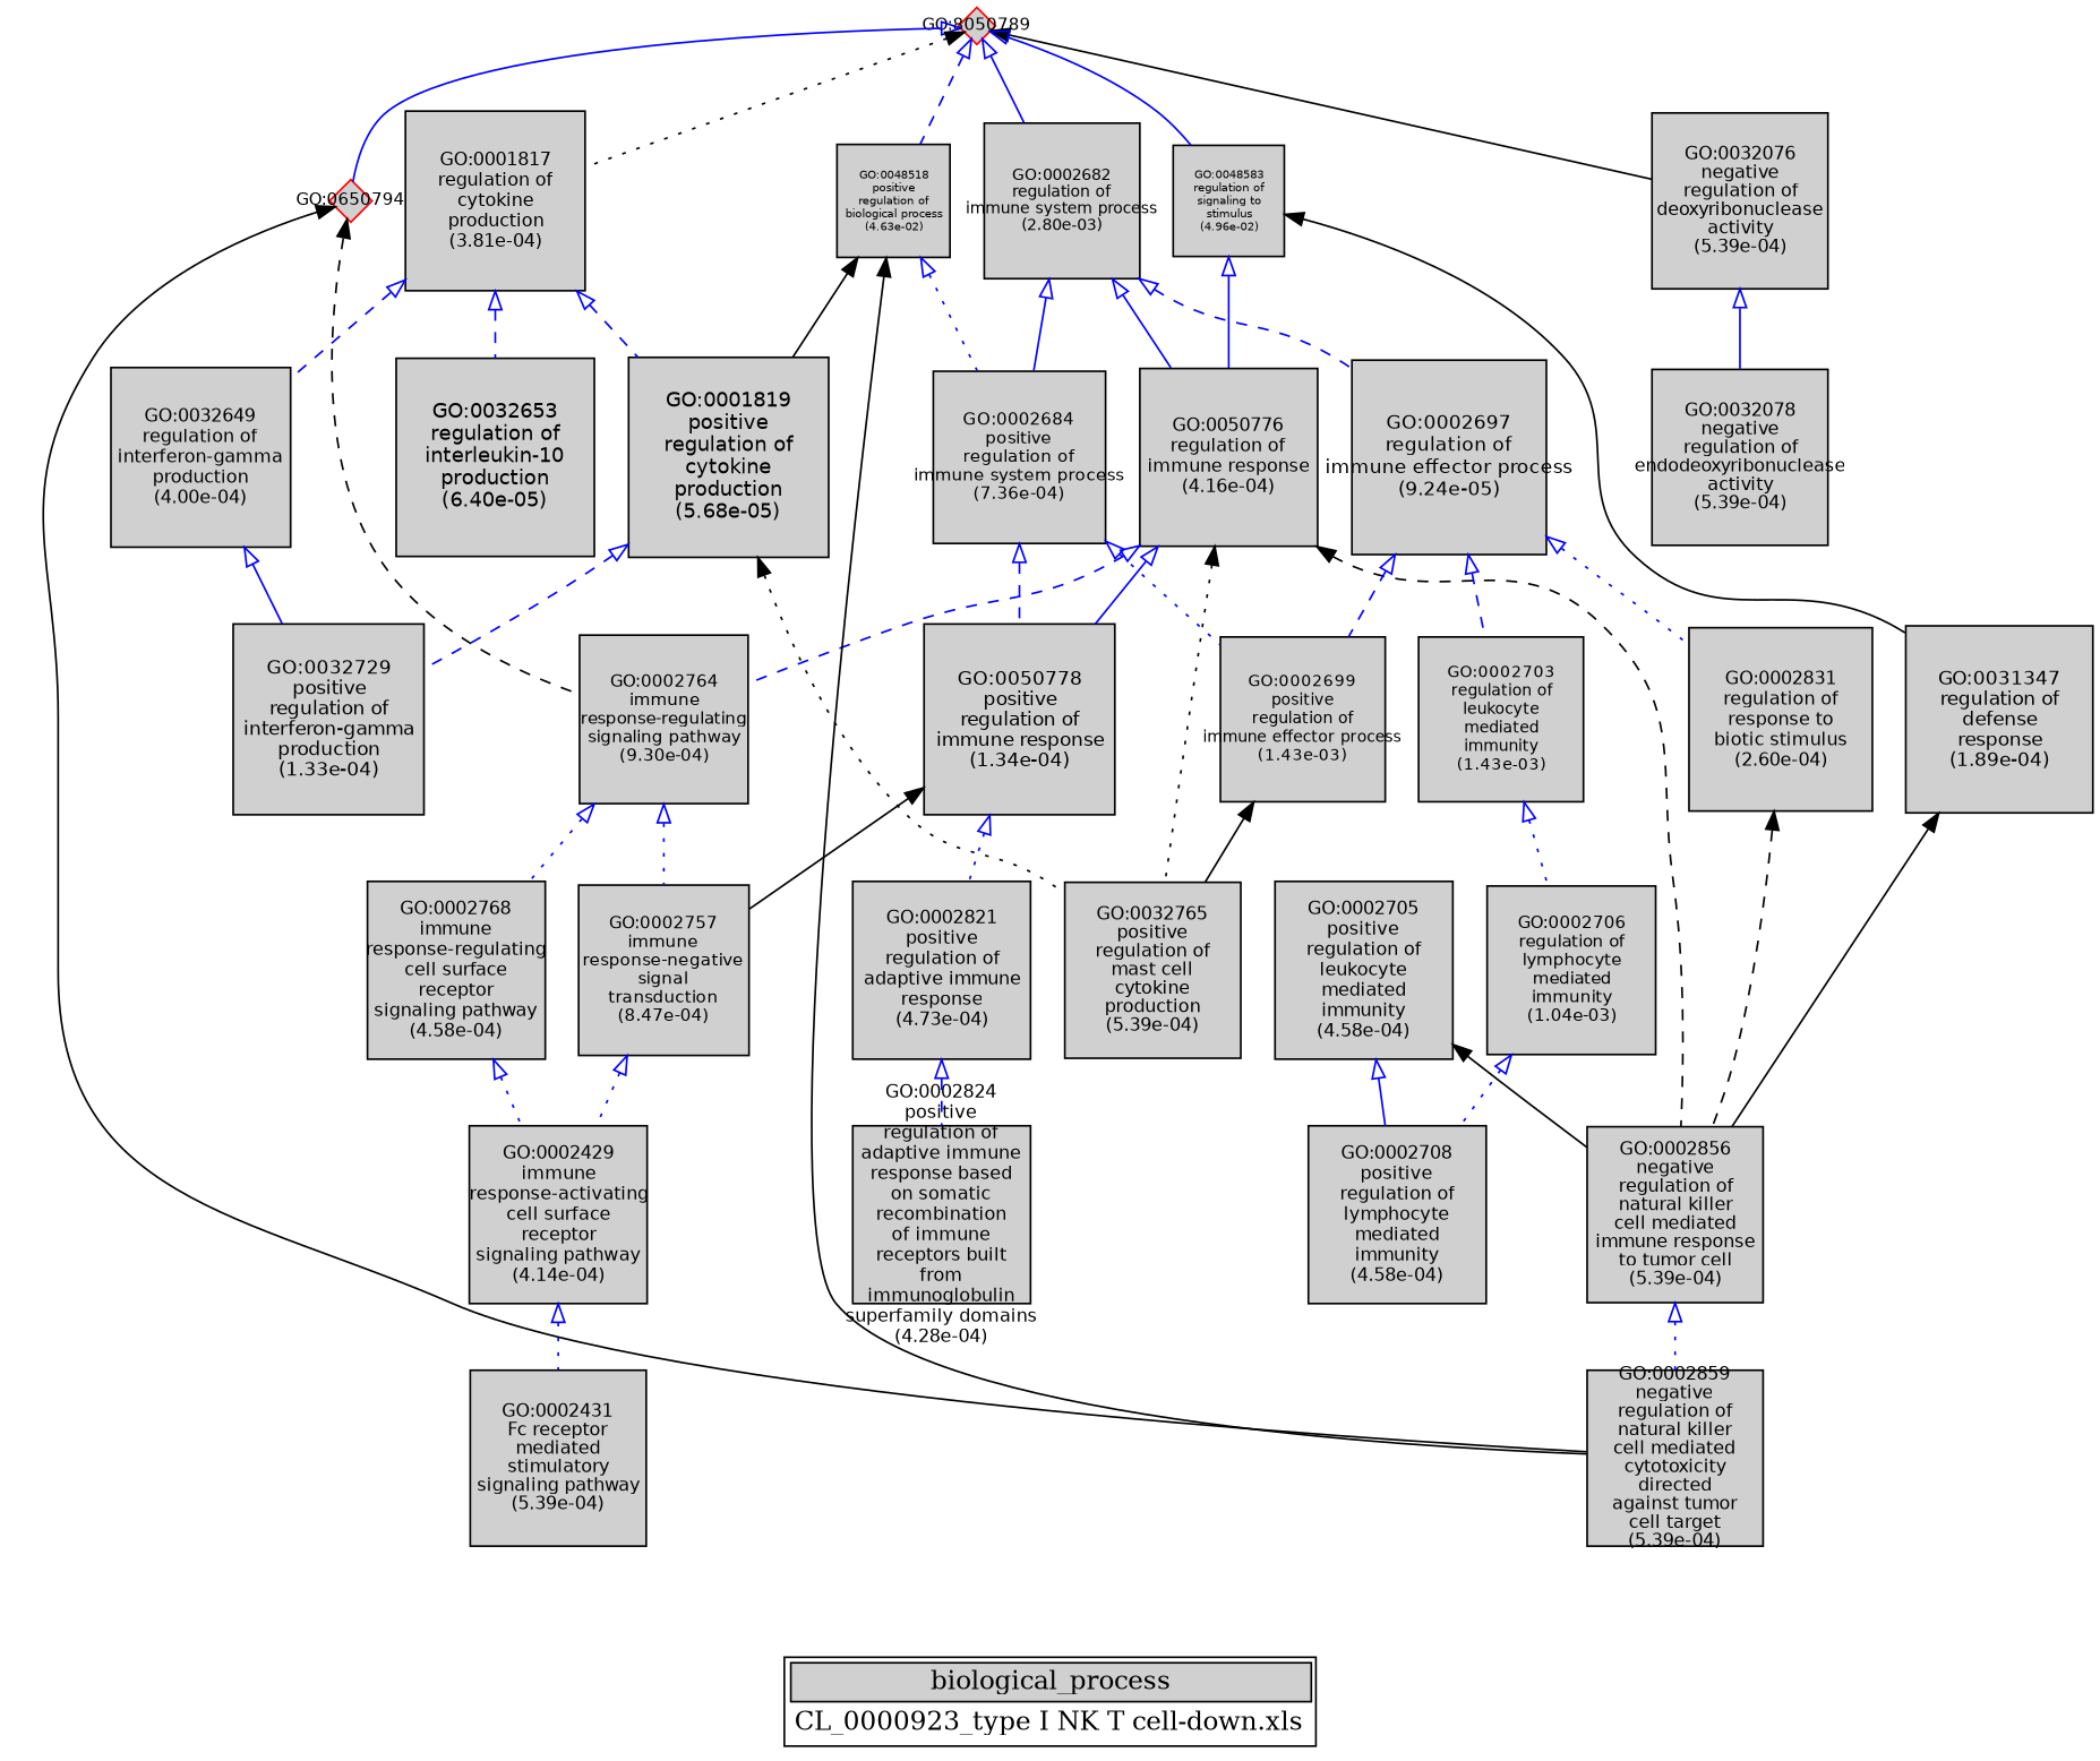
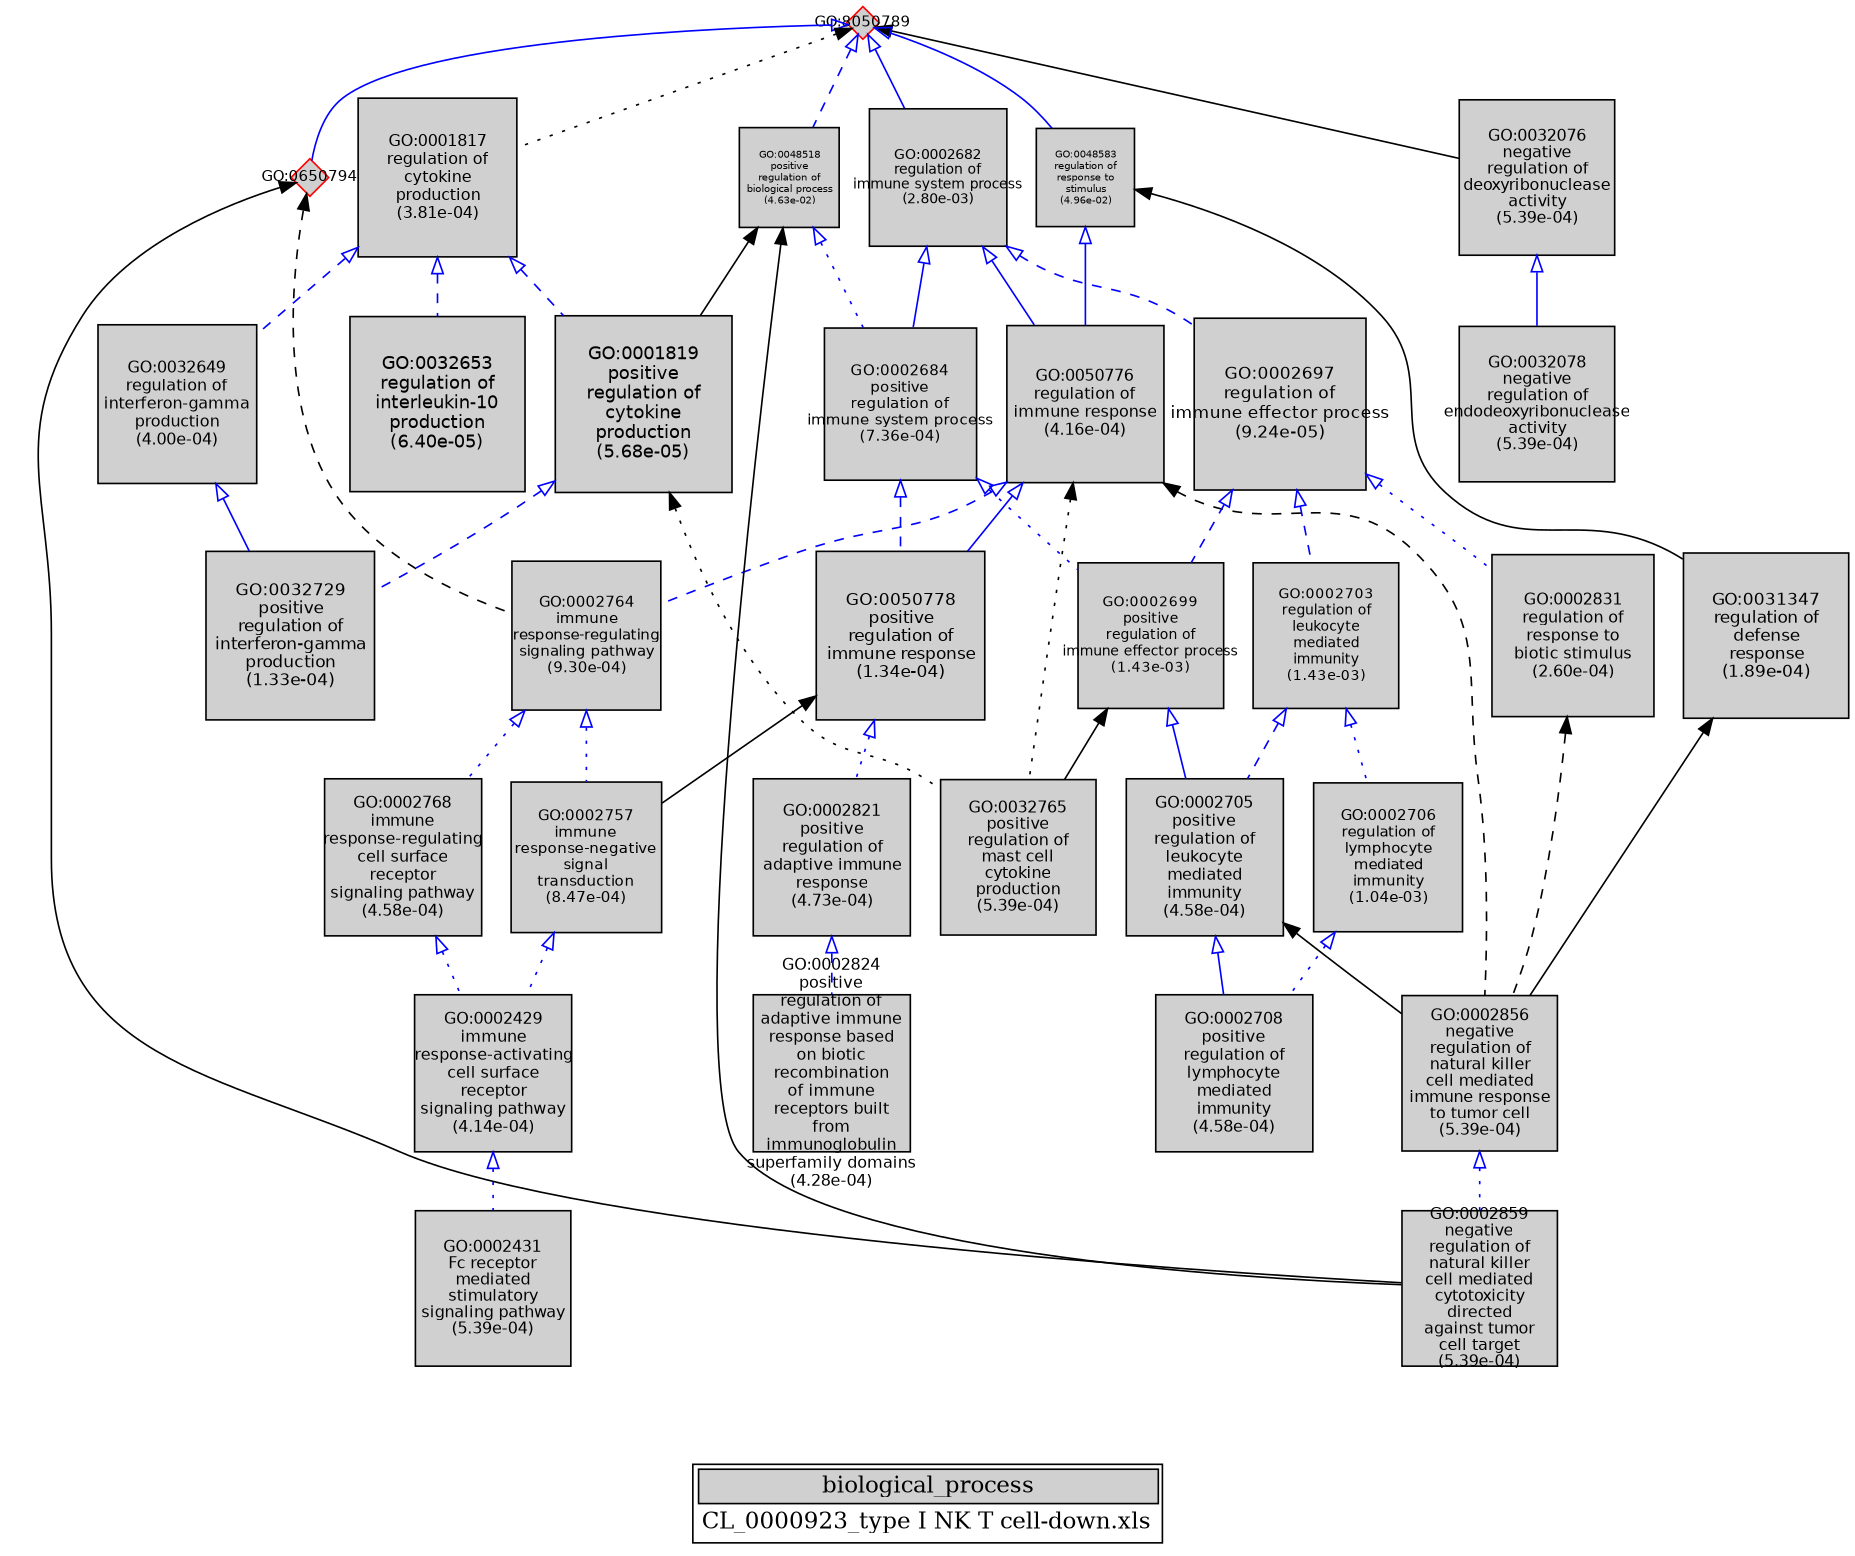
  digraph {
    bgcolor="#FFFFFF"
    label=<<TABLE COLOR="black" BGCOLOR="white"><TR><TD COLSPAN="2" BGCOLOR="#D0D0D0"><FONT COLOR="black">biological_process</FONT></TD></TR><TR><TD BORDER="0">CL_0000923_type I NK T cell-down.xls</TD></TR></TABLE>>
    node [color=black fillcolor="#D0D0D0" fixedsize=true fontcolor=black fontname=Helvetica fontsize=9.48218132238 shape=box style=filled]
    edge [dir=back style=solid weight=5.0 arrowtail=empty color=blue]
    n1 [fontsize=10.3162236673 height=1.43280884268 label=<<TABLE BORDER="0"><TR><TD>GO:0050778<BR/>positive<BR/>regulation of<BR/>immune response<BR/>(1.34e-04)</TD></TR></TABLE>> width=1.43280884268]
    n2 [height=1.31696962811 label=<<TABLE BORDER="0"><TR><TD>GO:0002859<BR/>negative<BR/>regulation of<BR/>natural killer<BR/>cell mediated<BR/>cytotoxicity<BR/>directed<BR/>against tumor<BR/>cell target<BR/>(5.39e-04)</TD></TR></TABLE>> width=1.31696962811]
    n3 [height=1.31696962811 label=<<TABLE BORDER="0"><TR><TD>GO:0002856<BR/>negative<BR/>regulation of<BR/>natural killer<BR/>cell mediated<BR/>immune response<BR/>to tumor cell<BR/>(5.39e-04)</TD></TR></TABLE>> width=1.31696962811]
    n4 [fontsize=9.66749376811 height=1.34270746779 label=<<TABLE BORDER="0"><TR><TD>GO:0032649<BR/>regulation of<BR/>interferon-gamma<BR/>production<BR/>(4.00e-04)</TD></TR></TABLE>> width=1.34270746779]
    n5 [fontsize=8.85108661919 height=1.229317586 label=<<TABLE BORDER="0"><TR><TD>GO:0002699<BR/>positive<BR/>regulation of<BR/>immune effector process<BR/>(1.43e-03)</TD></TR></TABLE>> width=1.229317586]
    n6 [fontsize=9.6460775623 height=1.33973299476 label=<<TABLE BORDER="0"><TR><TD>GO:0002429<BR/>immune<BR/>response-activating<BR/>cell surface<BR/>receptor<BR/>signaling pathway<BR/>(4.14e-04)</TD></TR></TABLE>> width=1.33973299476]
    n7 [color=red fontsize=9 height=0.315180795561 label="GO:0650794" shape=diamond width=0.315180795561]
    n8 [fontsize=8.85108661919 height=1.229317586 label=<<TABLE BORDER="0"><TR><TD>GO:0002703<BR/>regulation of<BR/>leukocyte<BR/>mediated<BR/>immunity<BR/>(1.43e-03)</TD></TR></TABLE>> width=1.229317586]
    n9 [fontsize=9.06195144505 height=1.25860436737 label=<<TABLE BORDER="0"><TR><TD>GO:0002706<BR/>regulation of<BR/>lymphocyte<BR/>mediated<BR/>immunity<BR/>(1.04e-03)</TD></TR></TABLE>> width=1.25860436737]
    n10 [fontsize=9.58374188304 height=1.33107526153 label=<<TABLE BORDER="0"><TR><TD>GO:0002708<BR/>positive<BR/>regulation of<BR/>lymphocyte<BR/>mediated<BR/>immunity<BR/>(4.58e-04)</TD></TR></TABLE>> width=1.33107526153]
    n11 [fontsize=10.1164254095 height=1.40505908466 label=<<TABLE BORDER="0"><TR><TD>GO:0031347<BR/>regulation of<BR/>defense<BR/>response<BR/>(1.89e-04)</TD></TR></TABLE>> width=1.40505908466]
    n12 [fontsize=9.64240923039 height=1.33922350422 label=<<TABLE BORDER="0"><TR><TD>GO:0050776<BR/>regulation of<BR/>immune response<BR/>(4.16e-04)</TD></TR></TABLE>> width=1.33922350422]
    n13 [fontsize=9.19510623581 height=1.27709808831 label=<<TABLE BORDER="0"><TR><TD>GO:0002757<BR/>immune<BR/>response-negative<BR/>signal<BR/>transduction<BR/>(8.47e-04)</TD></TR></TABLE>> width=1.27709808831]
    n14 [height=1.31696962811 label=<<TABLE BORDER="0"><TR><TD>GO:0002431<BR/>Fc receptor<BR/>mediated<BR/>stimulatory<BR/>signaling pathway<BR/>(5.39e-04)</TD></TR></TABLE>> width=1.31696962811]
    n15 [fontsize=9.28528061645 height=1.28962230784 label=<<TABLE BORDER="0"><TR><TD>GO:0002684<BR/>positive<BR/>regulation of<BR/>immune system process<BR/>(7.36e-04)</TD></TR></TABLE>> width=1.28962230784]
    n16 [fontsize=9.6976959061 height=1.34690220918 label=<<TABLE BORDER="0"><TR><TD>GO:0001817<BR/>regulation of<BR/>cytokine<BR/>production<BR/>(3.81e-04)</TD></TR></TABLE>> width=1.34690220918]
    n17 [fontsize=8.38695843599 height=1.16485533833 label=<<TABLE BORDER="0"><TR><TD>GO:0002682<BR/>regulation of<BR/>immune system process<BR/>(2.80e-03)</TD></TR></TABLE>> width=1.16485533833]
    n18 [fontsize=6.08499154176 height=0.845137714133 label=<<TABLE BORDER="0"><TR><TD>GO:0048518<BR/>positive<BR/>regulation of<BR/>biological process<BR/>(4.63e-02)</TD></TR></TABLE>> width=0.845137714133]
    n19 [height=1.31696962811 label=<<TABLE BORDER="0"><TR><TD>GO:0032076<BR/>negative<BR/>regulation of<BR/>deoxyribonuclease<BR/>activity<BR/>(5.39e-04)</TD></TR></TABLE>> width=1.31696962811]
    n20 [fontsize=10.5289735186 height=1.46235743314 label=<<TABLE BORDER="0"><TR><TD>GO:0002697<BR/>regulation of<BR/>immune effector process<BR/>(9.24e-05)</TD></TR></TABLE>> width=1.46235743314]
    n21 [fontsize=9.13443890071 height=1.26867206954 label=<<TABLE BORDER="0"><TR><TD>GO:0002764<BR/>immune<BR/>response-regulating<BR/>signaling pathway<BR/>(9.30e-04)</TD></TR></TABLE>> width=1.26867206954]
-   n22 [fontsize=9.62498712268 height=1.33680376704 label=<<TABLE BORDER="0"><TR><TD>GO:0002824<BR/>positive<BR/>regulation of<BR/>adaptive immune<BR/>response based<BR/>on somatic<BR/>recombination<BR/>of immune<BR/>receptors built<BR/>from<BR/>immunoglobulin<BR/>superfamily domains<BR/>(4.28e-04)</TD></TR></TABLE>> width=1.33680376704]
+   n22 [fontsize=9.62498712268 height=1.33680376704 label=<<TABLE BORDER="0"><TR><TD>GO:0002824<BR/>positive<BR/>regulation of<BR/>adaptive immune<BR/>response based<BR/>on biotic<BR/>recombination<BR/>of immune<BR/>receptors built<BR/>from<BR/>immunoglobulin<BR/>superfamily domains<BR/>(4.28e-04)</TD></TR></TABLE>> width=1.33680376704]
    n23 [fontsize=9.92822767806 height=1.37892051084 label=<<TABLE BORDER="0"><TR><TD>GO:0002831<BR/>regulation of<BR/>response to<BR/>biotic stimulus<BR/>(2.60e-04)</TD></TR></TABLE>> width=1.37892051084]
    n24 [fontsize=9.58374188304 height=1.33107526153 label=<<TABLE BORDER="0"><TR><TD>GO:0002705<BR/>positive<BR/>regulation of<BR/>leukocyte<BR/>mediated<BR/>immunity<BR/>(4.58e-04)</TD></TR></TABLE>> width=1.33107526153]
    n25 [height=1.31696962811 label=<<TABLE BORDER="0"><TR><TD>GO:0032765<BR/>positive<BR/>regulation of<BR/>mast cell<BR/>cytokine<BR/>production<BR/>(5.39e-04)</TD></TR></TABLE>> width=1.31696962811]
    n26 [fontsize=9.56356750259 height=1.32827326425 label=<<TABLE BORDER="0"><TR><TD>GO:0002821<BR/>positive<BR/>regulation of<BR/>adaptive immune<BR/>response<BR/>(4.73e-04)</TD></TR></TABLE>> width=1.32827326425]
    n27 [height=1.31696962811 label=<<TABLE BORDER="0"><TR><TD>GO:0032078<BR/>negative<BR/>regulation of<BR/>endodeoxyribonuclease<BR/>activity<BR/>(5.39e-04)</TD></TR></TABLE>> width=1.31696962811]
    n28 [fontsize=9.58374188304 height=1.33107526153 label=<<TABLE BORDER="0"><TR><TD>GO:0002768<BR/>immune<BR/>response-regulating<BR/>cell surface<BR/>receptor<BR/>signaling pathway<BR/>(4.58e-04)</TD></TR></TABLE>> width=1.33107526153]
    n29 [fontsize=10.7345196131 height=1.49090550183 label=<<TABLE BORDER="0"><TR><TD>GO:0032653<BR/>regulation of<BR/>interleukin-10<BR/>production<BR/>(6.40e-05)</TD></TR></TABLE>> width=1.49090550183]
    n30 [fontsize=10.3209945803 height=1.43347146948 label=<<TABLE BORDER="0"><TR><TD>GO:0032729<BR/>positive<BR/>regulation of<BR/>interferon-gamma<BR/>production<BR/>(1.33e-04)</TD></TR></TABLE>> width=1.43347146948]
    n31 [fontsize=10.8 height=1.5 label=<<TABLE BORDER="0"><TR><TD>GO:0001819<BR/>positive<BR/>regulation of<BR/>cytokine<BR/>production<BR/>(5.68e-05)</TD></TR></TABLE>> width=1.5]
-   n32 [fontsize=6.01568499134 height=0.835511804353 label=<<TABLE BORDER="0"><TR><TD>GO:0048583<BR/>regulation of<BR/>signaling to<BR/>stimulus<BR/>(4.96e-02)</TD></TR></TABLE>> width=0.835511804353]
+   n32 [fontsize=6.01568499134 height=0.835511804353 label=<<TABLE BORDER="0"><TR><TD>GO:0048583<BR/>regulation of<BR/>response to<BR/>stimulus<BR/>(4.96e-02)</TD></TR></TABLE>> width=0.835511804353]
    n33 [color=red fontsize=9 height=0.278238342249 label="GO:8050789" shape=diamond width=0.278238342249]
    subgraph sub_1 {
      n1
      n2
      n3
      n4
      n5
      n6
      n7
      n8
      n9
      n10
      n11
      n12
      n13
      n14
      n15
      n16
      n17
      n18
      n19
      n20
      n21
      n22
      n23
      n24
      n25
      n26
      n27
      n28
      n29
      n30
      n31
      n32
      n33
    }
    subgraph sub_2 {
      n11
      n25
      subgraph sub_3 {
        subgraph sub_4 {
        }
        subgraph sub_5 {
        }
      }
      subgraph sub_6 {
      }
      subgraph sub_7 {
        n1
        n2
        n3
        n4
        n5
        n6
        n7
        n8
        n9
        n10
        n12
        n13
        n14
        n15
        n16
        n17
        n18
        n19
        n20
        n21
        n22
        n23
        n24
        n26
        n27
        n28
        n29
        n30
        n31
        n32
        n33
      }
    }
    n1 -> n13 [weight=1 arrowtail="" color=""]
    n1 -> n26 [style=dotted]
    n3 -> n2 [style=dotted]
    n4 -> n30
+   n5 -> n24
    n5 -> n25 [weight=1 arrowtail="" color=""]
    n6 -> n14 [style=dotted]
    n7 -> n2 [weight=1 arrowtail="" color=""]
    n7 -> n21 [style=dashed weight=1 arrowtail="" color=""]
    n8 -> n9 [style=dotted]
+   n8 -> n24 [style=dashed]
    n9 -> n10 [style=dotted]
    n11 -> n3 [weight=1 arrowtail="" color=""]
    n12 -> n1
    n12 -> n3 [style=dashed weight=1 arrowtail="" color=""]
    n12 -> n21 [style=dashed]
    n12 -> n25 [style=dotted weight=1 arrowtail="" color=""]
    n13 -> n6 [style=dotted]
    n15 -> n1 [style=dashed]
    n15 -> n5 [style=dotted]
    n16 -> n4 [style=dashed]
    n16 -> n29 [style=dashed]
    n16 -> n31 [style=dashed]
    n17 -> n12
    n17 -> n15
    n17 -> n20 [style=dashed]
    n18 -> n2 [weight=1 arrowtail="" color=""]
    n18 -> n15 [style=dotted]
    n18 -> n31 [weight=1 arrowtail="" color=""]
    n19 -> n27
    n20 -> n5 [style=dashed]
    n20 -> n8 [style=dashed]
    n20 -> n23 [style=dotted]
    n21 -> n13 [style=dotted]
    n21 -> n28 [style=dotted]
    n23 -> n3 [style=dashed weight=1 arrowtail="" color=""]
    n24 -> n3 [weight=1 arrowtail="" color=""]
    n24 -> n10
    n26 -> n22 [style=dashed]
    n28 -> n6 [style=dotted]
    n31 -> n25 [style=dotted weight=1 arrowtail="" color=""]
    n31 -> n30 [style=dashed]
    n32 -> n11 [weight=1 arrowtail="" color=""]
    n32 -> n12
    n33 -> n7
    n33 -> n16 [style=dotted weight=1 arrowtail="" color=""]
    n33 -> n17
    n33 -> n18 [style=dashed]
    n33 -> n19 [weight=1 arrowtail="" color=""]
    n33 -> n32
  }
